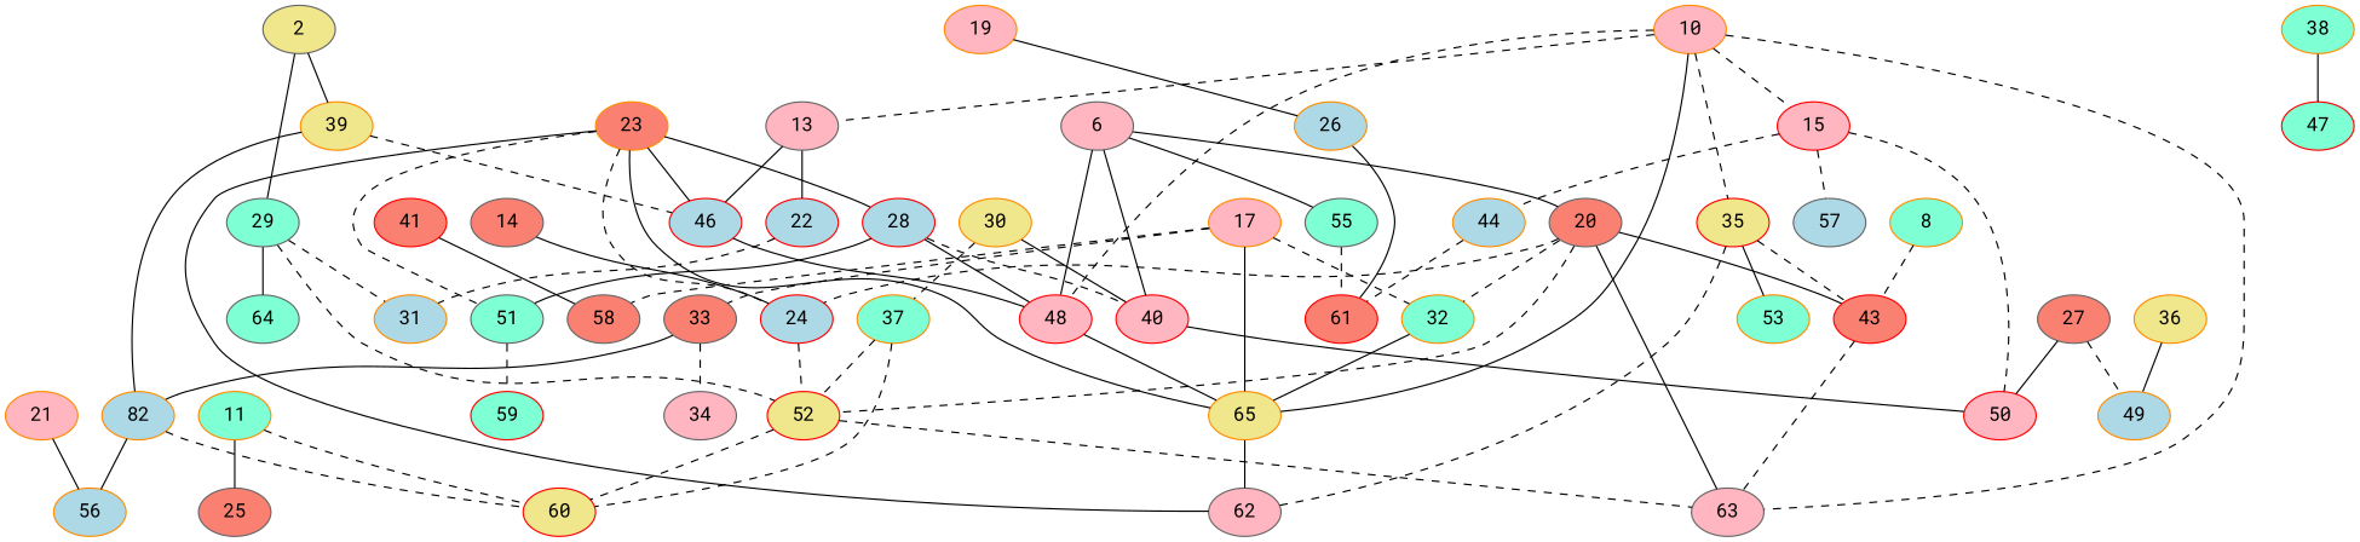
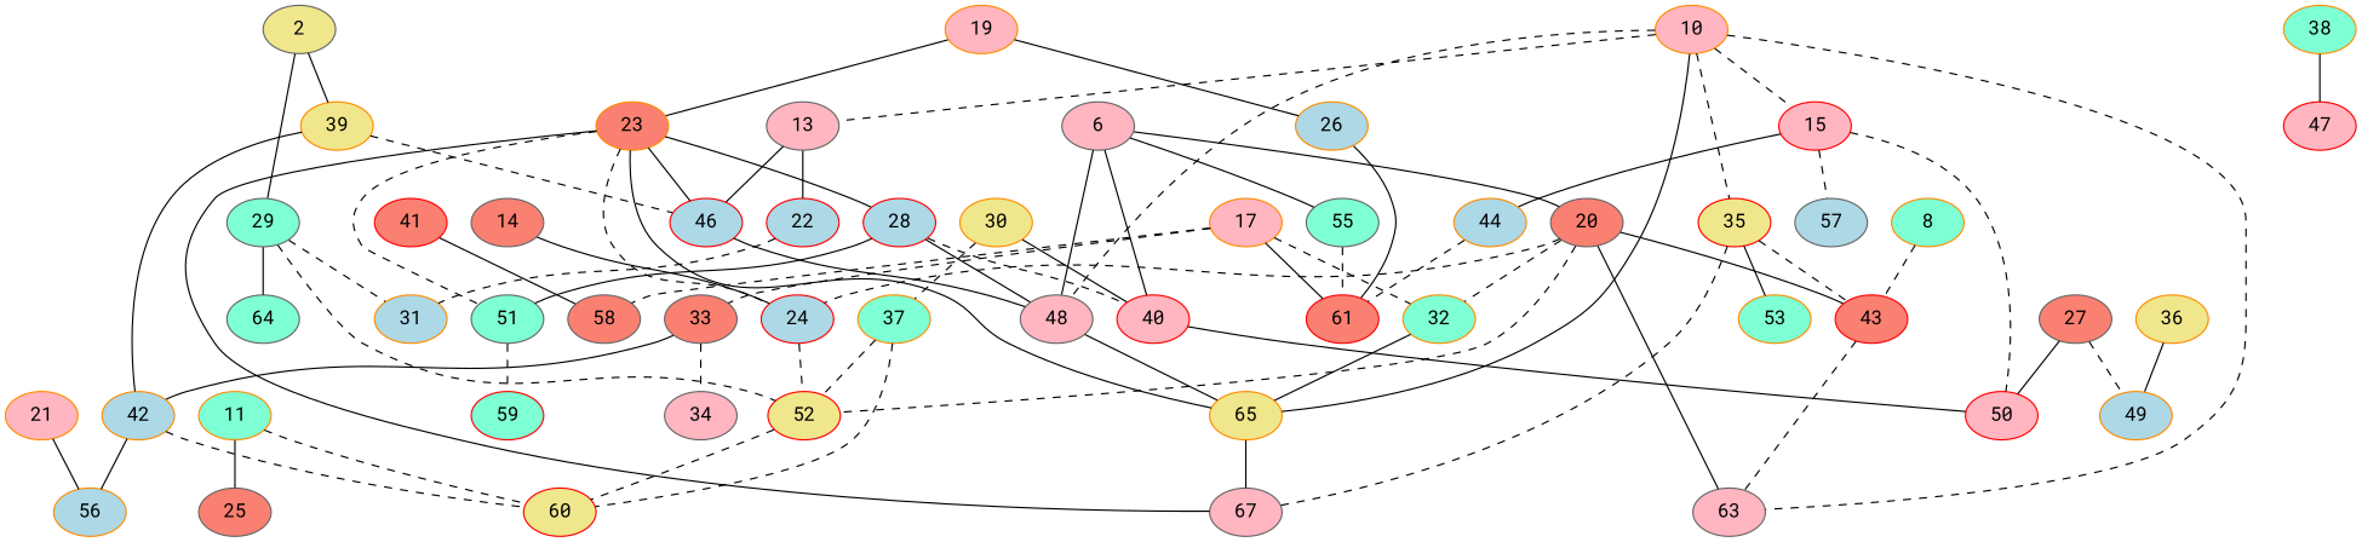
  graph {
    fontname="Roboto Mono"
    node [color=darkorange fillcolor=lightpink fontname="Roboto Mono" style=filled]
    edge [fontname="Roboto Mono" style=solid weight=1.0]
    2 [color=gray40 fillcolor=khaki]
    29 [color=gray40 fillcolor=aquamarine]
    39 [fillcolor=khaki]
    52 [color=red fillcolor=khaki]
    31 [fillcolor=lightblue]
    64 [color=gray40 fillcolor=aquamarine]
    46 [color=red fillcolor=lightblue]
-   42 [fillcolor=lightblue label=82]
-   67 [color=gray40 label=62]
+   42 [fillcolor=lightblue]
+   67 [color=gray40]
    6 [color=gray40]
    20 [color=gray40 fillcolor=salmon]
    40 [color=red]
-   48 [color=red]
+   48 [color=gray40]
    55 [color=gray40 fillcolor=aquamarine]
    43 [color=red fillcolor=salmon]
    63 [color=gray40]
    24 [color=red fillcolor=lightblue]
    32 [fillcolor=aquamarine]
    50 [color=red]
    65 [fillcolor=khaki]
    61 [color=red fillcolor=salmon]
    8 [fillcolor=aquamarine]
    10
    13 [color=gray40]
    15 [color=red]
    35 [color=red fillcolor=khaki]
    22 [color=red fillcolor=lightblue]
    44 [fillcolor=lightblue]
    57 [color=gray40 fillcolor=lightblue]
    53 [fillcolor=aquamarine]
    11 [fillcolor=aquamarine]
    25 [color=gray40 fillcolor=salmon]
    60 [color=red fillcolor=khaki]
    14 [color=gray40 fillcolor=salmon]
    17
    33 [color=gray40 fillcolor=salmon]
    58 [color=gray40 fillcolor=salmon]
    34 [color=gray40]
    23 [fillcolor=salmon]
    19
    26 [fillcolor=lightblue]
    28 [color=red fillcolor=lightblue]
    51 [color=gray40 fillcolor=aquamarine]
    n44 [fillcolor=lightblue label=56]
    21
    59 [color=red fillcolor=aquamarine]
    27 [color=gray40 fillcolor=salmon]
    49 [fillcolor=lightblue]
    30 [fillcolor=khaki]
    37 [fillcolor=aquamarine]
    36 [fillcolor=khaki]
    38 [fillcolor=aquamarine]
-   47 [color=red fillcolor=aquamarine]
+   47 [color=red]
    41 [color=red fillcolor=salmon]
    2 -- 29
    2 -- 39
    29 -- 52 [style=dashed]
    29 -- 31 [style=dashed]
    29 -- 64
    39 -- 46 [style=dashed]
    39 -- 42
-   52 -- 63 [style=dashed]
    52 -- 60 [style=dashed]
    46 -- 48
    42 -- 60 [style=dashed]
    42 -- n44
    6 -- 20
    6 -- 40
    6 -- 48 [weight=2.0]
    6 -- 55
    20 -- 52 [style=dashed]
    20 -- 43
    20 -- 63
    20 -- 24 [style=dashed]
    20 -- 32 [style=dashed]
    40 -- 50
    48 -- 65
    55 -- 61 [style=dashed]
    43 -- 63 [style=dashed]
    24 -- 52 [style=dashed]
    32 -- 65
    65 -- 67
    8 -- 43 [style=dashed]
    10 -- 48 [style=dashed]
    10 -- 63 [style=dashed]
    10 -- 65
    10 -- 13 [style=dashed]
    10 -- 15 [style=dashed]
    10 -- 35 [style=dashed]
    13 -- 46
    13 -- 22
    15 -- 50 [style=dashed]
-   15 -- 44 [style=dashed]
+   15 -- 44
    15 -- 57 [style=dashed]
    35 -- 67 [style=dashed]
    35 -- 43 [style=dashed]
    35 -- 53
    22 -- 31 [style=dashed]
    44 -- 61 [style=dashed]
    11 -- 25
    11 -- 60 [style=dashed]
    14 -- 24
    17 -- 32 [style=dashed]
-   17 -- 65
+   17 -- 61
    17 -- 33 [style=dashed]
    17 -- 58 [style=dashed]
    33 -- 42
    33 -- 34 [style=dashed]
    23 -- 46
    23 -- 67
    23 -- 24 [style=dashed]
    23 -- 65
    23 -- 28
    23 -- 51 [style=dashed]
+   19 -- 23
    19 -- 26
    26 -- 61
    28 -- 40 [style=dashed]
    28 -- 48
    28 -- 51
    51 -- 59 [style=dashed]
    21 -- n44
    27 -- 50
    27 -- 49 [style=dashed]
    30 -- 40
    30 -- 37 [style=dashed]
    37 -- 52 [style=dashed]
    37 -- 60 [style=dashed]
    36 -- 49
    38 -- 47
    41 -- 58
  }
